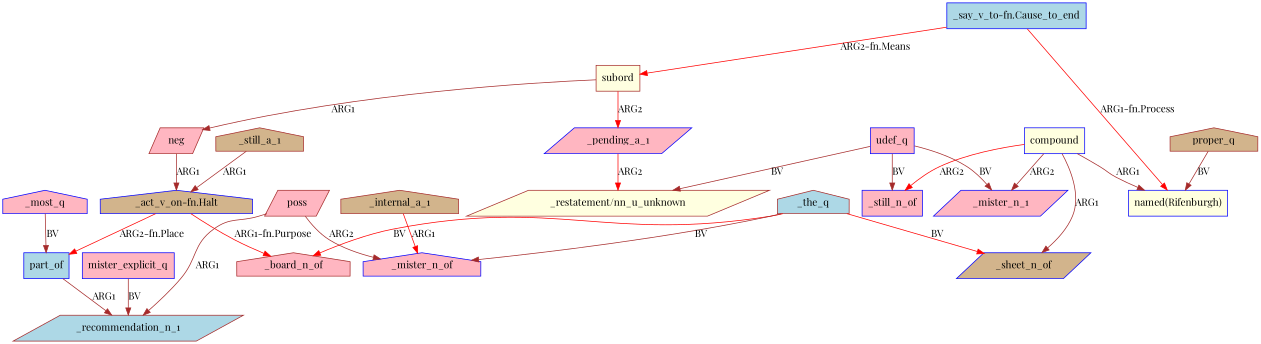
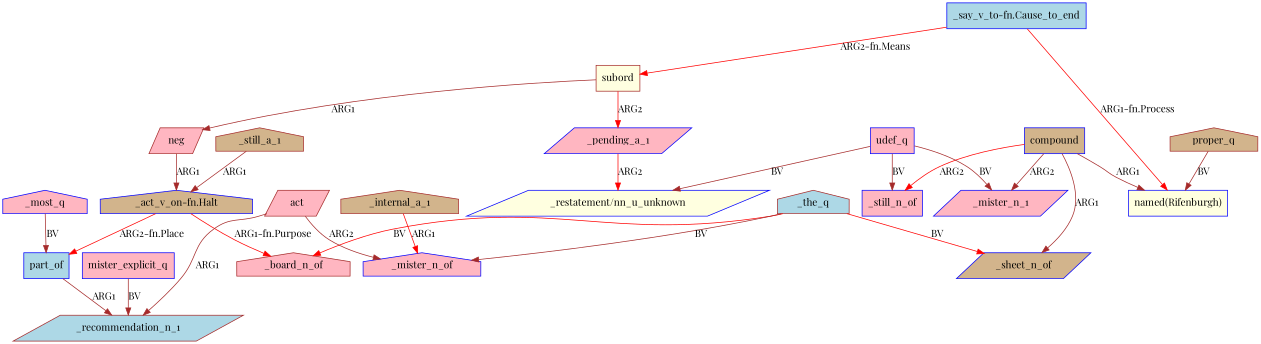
  digraph {
    fontname="Playfair Display"
    node [color=blue fillcolor=lightpink fontname="Playfair Display" shape=house style=filled]
    edge [color=brown fontname="Playfair Display"]
    _still_a_1 [color=brown fillcolor=tan]
    "_act_v_on-fn.Halt" [fillcolor=tan]
    part_of [fillcolor=lightblue shape=box]
    _board_n_of [color=brown]
    _recommendation_n_1 [color=brown fillcolor=lightblue shape=parallelogram]
    _the_q [color=brown fillcolor=lightblue]
    _sheet_n_of [fillcolor=tan shape=parallelogram]
    n8 [label=_mister_n_of]
-   compound [fillcolor=lightyellow shape=box]
+   compound [fillcolor=tan shape=box]
    _mister_n_1 [shape=parallelogram]
    n11 [label=_still_n_of shape=box]
    "named(Rifenburgh)" [fillcolor=lightyellow shape=box]
    n13 [label=mister_explicit_q shape=box]
    _internal_a_1 [color=brown fillcolor=tan]
    "_say_v_to-fn.Cause_to_end" [fillcolor=lightblue shape=box]
    subord [color=brown fillcolor=lightyellow shape=box]
    _pending_a_1 [shape=parallelogram]
    neg [color=brown shape=parallelogram]
-   "_restatement/nn_u_unknown" [color=brown fillcolor=lightyellow shape=parallelogram]
+   "_restatement/nn_u_unknown" [fillcolor=lightyellow shape=parallelogram]
    udef_q [shape=box]
    _most_q
-   poss [color=brown shape=parallelogram]
+   poss [color=brown shape=parallelogram label=act]
    proper_q [color=brown fillcolor=tan]
    _still_a_1 -> "_act_v_on-fn.Halt" [label=ARG1]
    "_act_v_on-fn.Halt" -> part_of [color=red label="ARG2-fn.Place"]
    "_act_v_on-fn.Halt" -> _board_n_of [color=red label="ARG1-fn.Purpose"]
    part_of -> _recommendation_n_1 [label=ARG1]
    _the_q -> _board_n_of [color=red label=BV]
    _the_q -> _sheet_n_of [color=red label=BV]
    _the_q -> n8 [label=BV]
    compound -> _sheet_n_of [label=ARG1]
    compound -> _mister_n_1 [label=ARG2]
    compound -> n11 [color=red label=ARG2]
    compound -> "named(Rifenburgh)" [label=ARG1]
    n13 -> _recommendation_n_1 [label=BV]
    _internal_a_1 -> n8 [color=red label=ARG1]
    "_say_v_to-fn.Cause_to_end" -> "named(Rifenburgh)" [color=red label="ARG1-fn.Process"]
    "_say_v_to-fn.Cause_to_end" -> subord [color=red label="ARG2-fn.Means"]
    subord -> _pending_a_1 [color=red label=ARG2]
    subord -> neg [label=ARG1]
    _pending_a_1 -> "_restatement/nn_u_unknown" [color=red label=ARG2]
    neg -> "_act_v_on-fn.Halt" [label=ARG1]
    udef_q -> _mister_n_1 [label=BV]
    udef_q -> n11 [label=BV]
    udef_q -> "_restatement/nn_u_unknown" [label=BV]
    _most_q -> part_of [label=BV]
    poss -> _recommendation_n_1 [label=ARG1]
    poss -> n8 [label=ARG2]
    proper_q -> "named(Rifenburgh)" [label=BV]
  }
